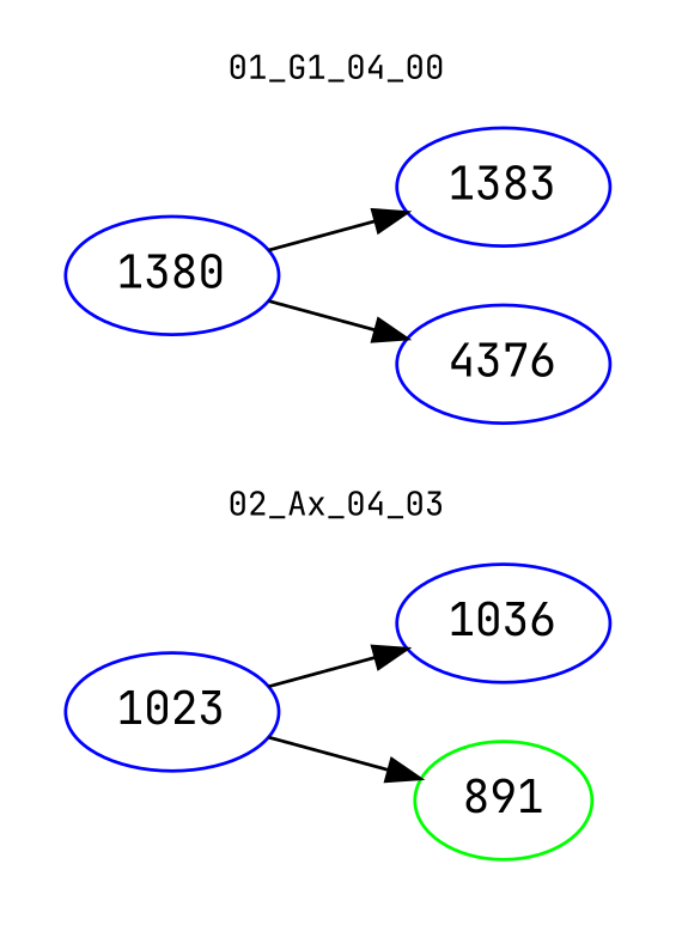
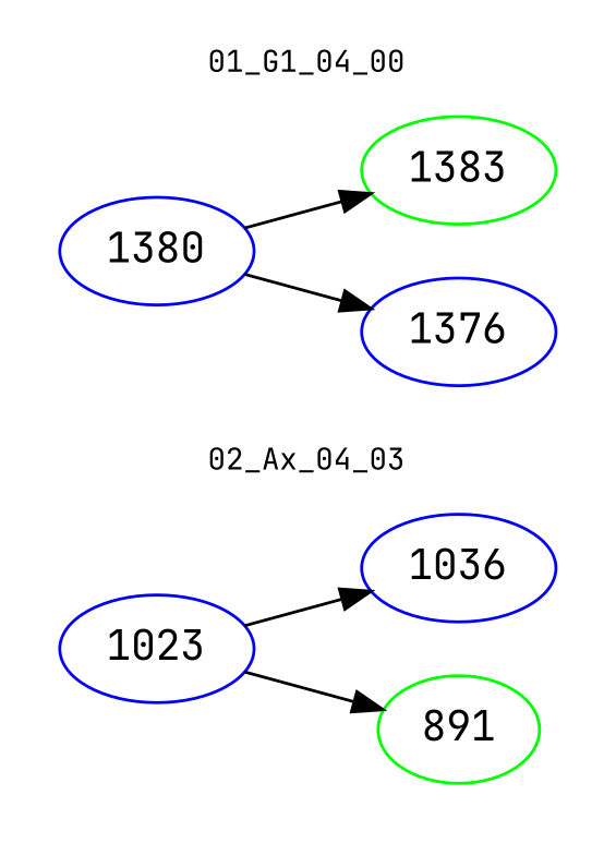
  digraph {
    fontname="JetBrains Mono"
    rankdir=LR
    node [color=blue fontname="JetBrains Mono"]
    edge [color=black fontname="JetBrains Mono"]
    n1 [label=1023]
    n2 [color=green label=891]
    n3 [label=1036]
    n4 [label=1380]
-   n5 [label=4376]
-   n6 [label=1383]
+   n5 [label=1376]
+   n6 [color=green label=1383]
    subgraph cluster_1 {
      color=white
      fontsize=10
      label="02_Ax_04_03"
      n1
      n2
      n3
    }
    subgraph cluster_2 {
      color=white
      fontsize=10
      label="01_G1_04_00"
      n4
      n5
      n6
    }
    n1 -> n2
    n1 -> n3
    n4 -> n5
    n4 -> n6
  }
